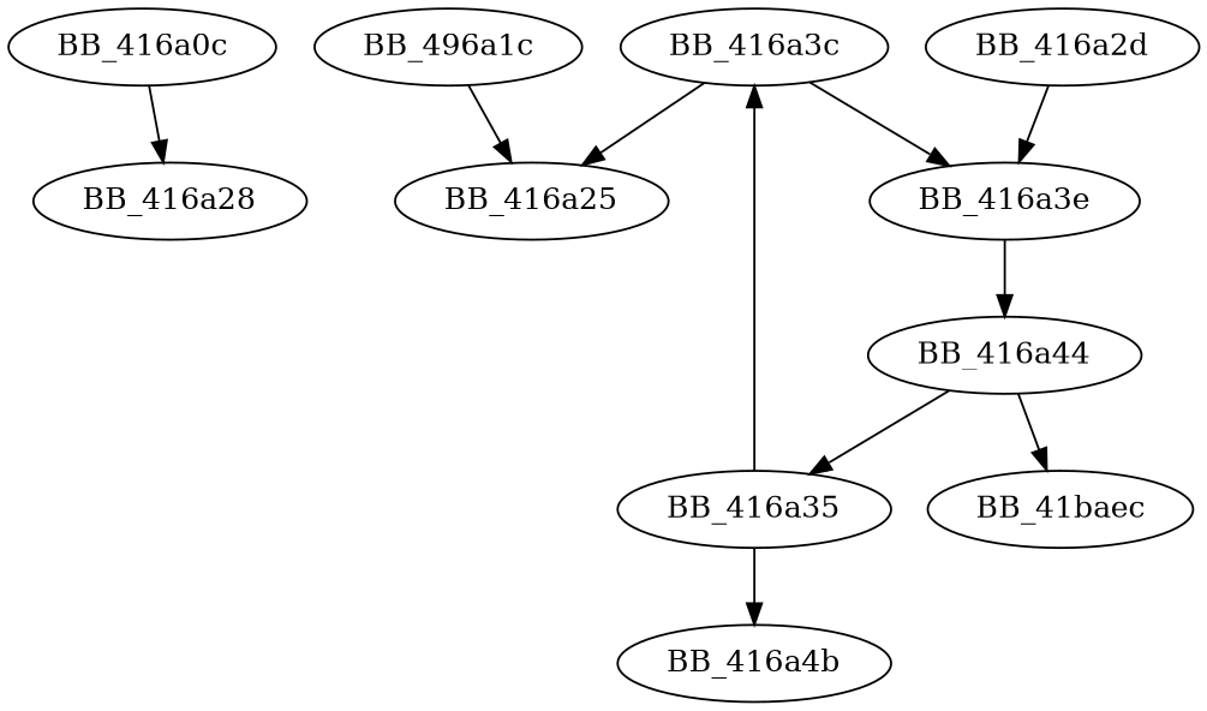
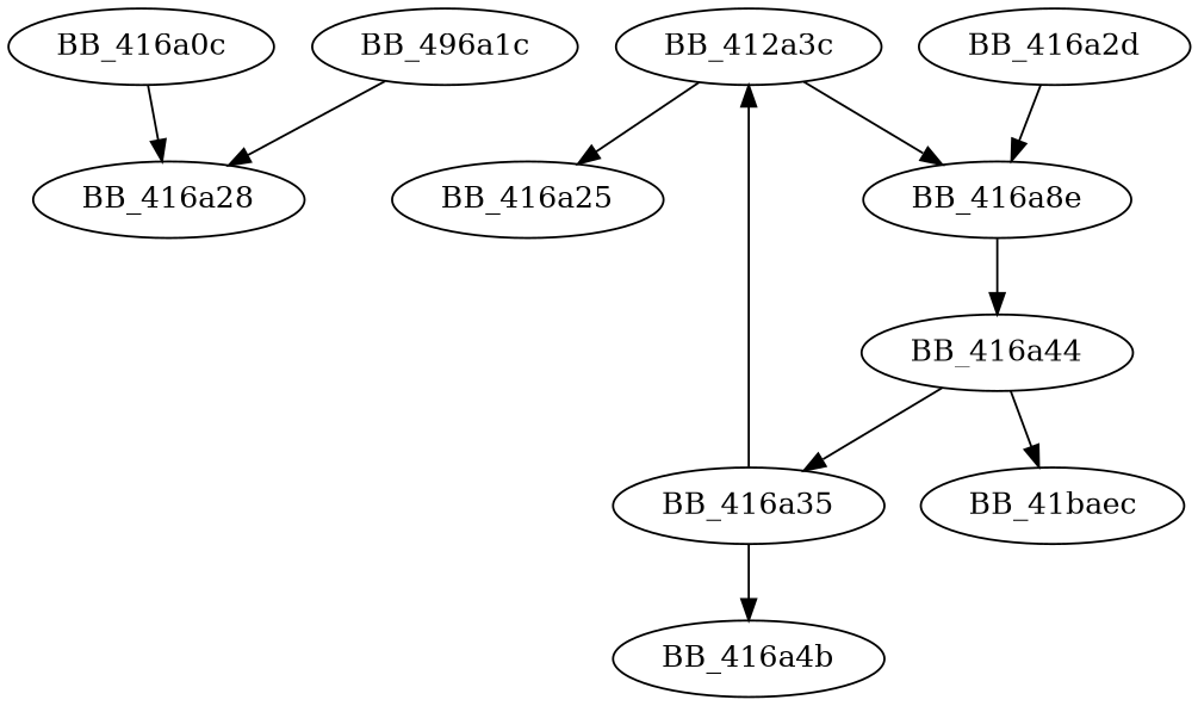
  digraph {
    BB_416a0c
    BB_416a28
    n3 [label=BB_496a1c]
    BB_416a25
    BB_416a2d
-   BB_416a3e
+   BB_416a3e [label=BB_416a8e]
    BB_416a44
    BB_416a35
-   BB_416a3c
+   BB_416a3c [label=BB_412a3c]
    BB_416a4b
    BB_41baec
    BB_416a0c -> BB_416a28
-   n3 -> BB_416a25
+   n3 -> BB_416a28
    BB_416a2d -> BB_416a3e
    BB_416a3e -> BB_416a44
    BB_416a44 -> BB_416a35
    BB_416a44 -> BB_41baec
    BB_416a35 -> BB_416a3c
    BB_416a35 -> BB_416a4b
    BB_416a3c -> BB_416a25
    BB_416a3c -> BB_416a3e
  }
